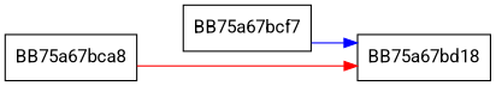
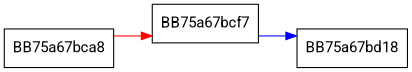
  digraph {
    fontname=Roboto
    rankdir=LR
    splines=ortho
    node [fontname=Roboto shape=box]
    edge [fontname=Roboto]
    BB75a67bca8
    BB75a67bcf7
    n3 [label=BB75a67bd18]
-   BB75a67bca8 -> n3 [color=red]
+   BB75a67bca8 -> BB75a67bcf7 [color=red]
    BB75a67bcf7 -> n3 [color=blue]
  }
